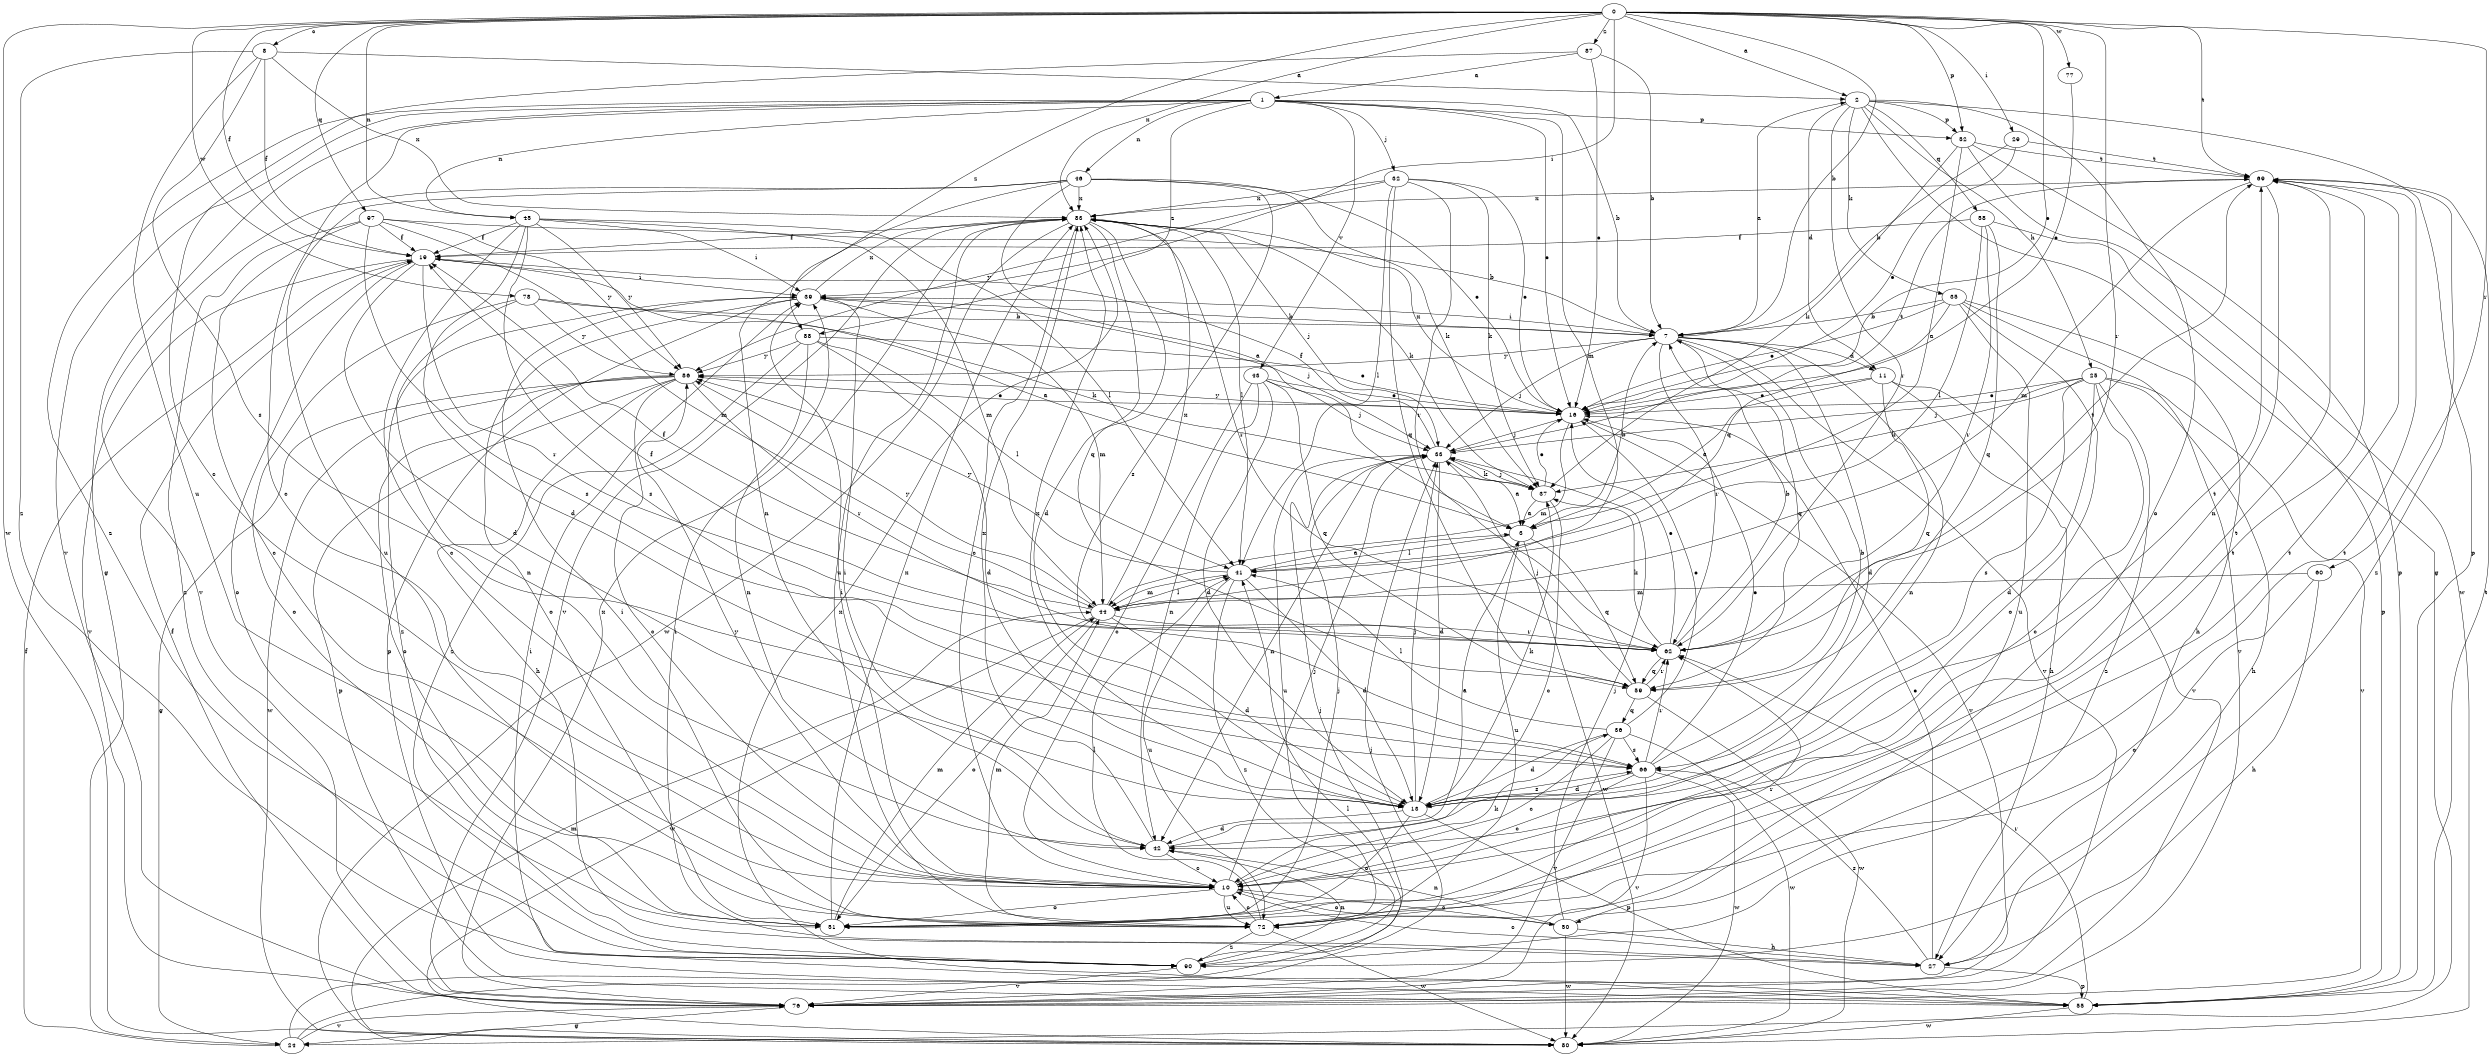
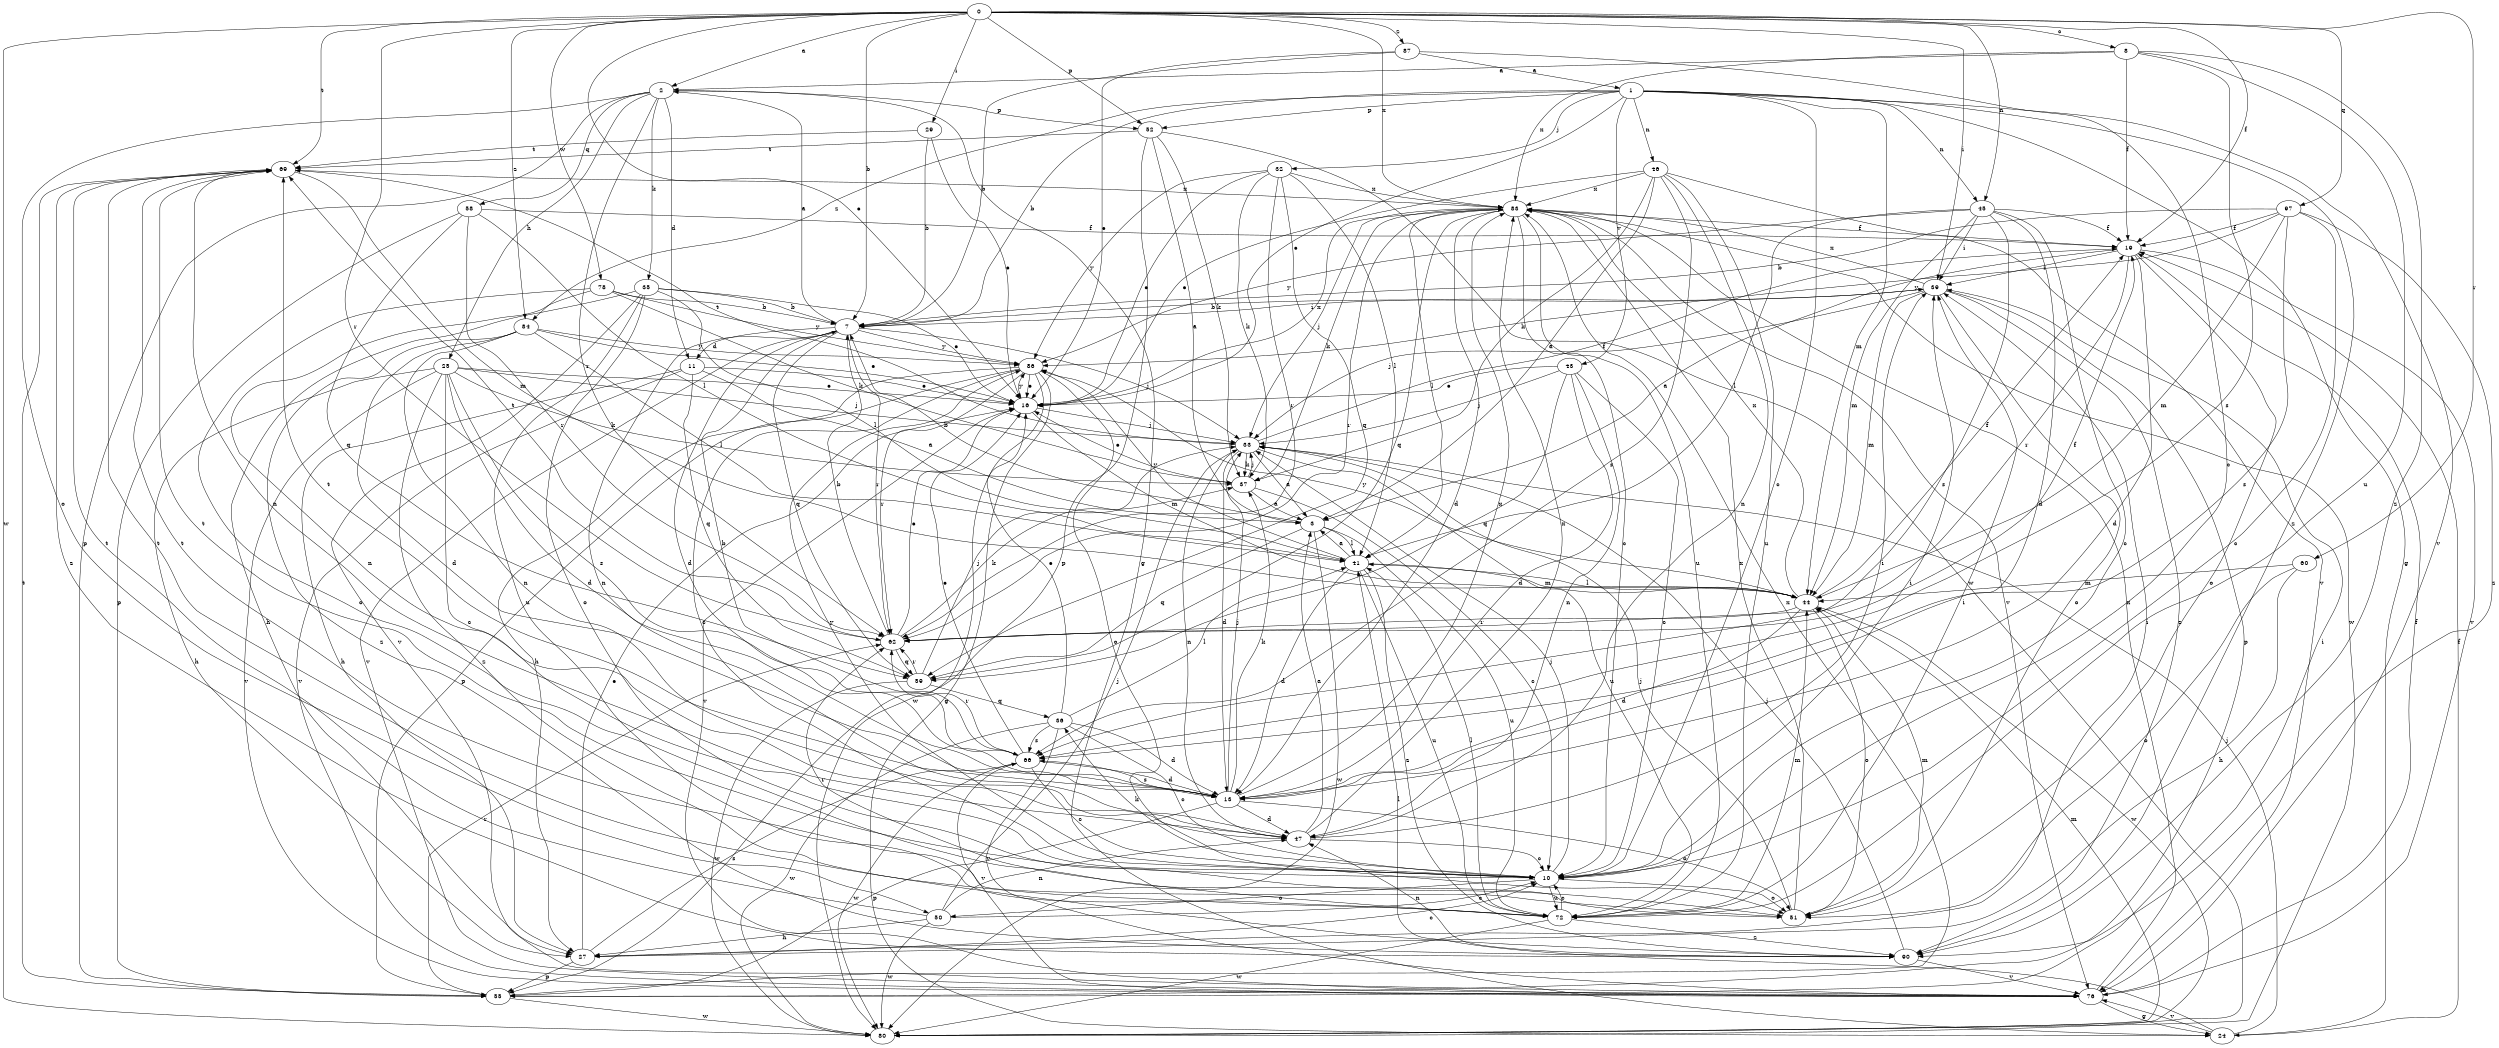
  strict digraph {
    0
    2
    7
    8
    16
    19
    29
    n8 [label=39]
    45
    52
    n11 [label=97]
    60
    62
    69
-   77
    78
    80
    83
    87
-   88
+   88 [label=84]
    1
    10
    n23 [label=24]
    32
    44
    46
    n27 [label=43]
    76
    90
    11
    25
    35
    50
    55
    58
    59
    13
    33
-   47 [label=42]
+   47
    86
    72
    66
    3
    51
    41
    37
    27
    36
    0 -> 2 [label=a]
    0 -> 7 [label=b]
    0 -> 8 [label=c]
    0 -> 16 [label=e]
    0 -> 19 [label=f]
    0 -> 29 [label=i]
    0 -> n8 [label=i]
    0 -> 45 [label=n]
    0 -> 52 [label=p]
    0 -> n11 [label=q]
    0 -> 60 [label=r]
    0 -> 62 [label=r]
    0 -> 69 [label=t]
-   0 -> 77 [label=w]
    0 -> 78 [label=w]
    0 -> 80 [label=w]
    0 -> 83 [label=x]
    0 -> 87 [label=z]
    0 -> 88 [label=z]
    2 -> 52 [label=p]
    2 -> 62 [label=r]
    2 -> n23 [label=g]
    2 -> 11 [label=d]
    2 -> 25 [label=h]
    2 -> 35 [label=k]
    2 -> 50 [label=o]
    2 -> 55 [label=p]
    2 -> 58 [label=q]
    7 -> 2 [label=a]
    7 -> n8 [label=i]
    7 -> 62 [label=r]
    7 -> 76 [label=v]
    7 -> 11 [label=d]
    7 -> 59 [label=q]
    7 -> 13 [label=d]
    7 -> 33 [label=j]
    7 -> 47 [label=n]
    7 -> 86 [label=y]
    8 -> 2 [label=a]
    8 -> 19 [label=f]
    8 -> 83 [label=x]
    8 -> 90 [label=z]
    8 -> 72 [label=u]
    8 -> 66 [label=s]
    16 -> 83 [label=x]
    16 -> 44 [label=m]
    16 -> 76 [label=v]
    16 -> 33 [label=j]
    16 -> 86 [label=y]
    19 -> n8 [label=i]
    19 -> 62 [label=r]
    19 -> 76 [label=v]
    19 -> 13 [label=d]
    19 -> 3 [label=a]
    19 -> 51 [label=o]
    29 -> 7 [label=b]
    29 -> 16 [label=e]
    29 -> 69 [label=t]
    n8 -> 7 [label=b]
    n8 -> 83 [label=x]
    n8 -> 44 [label=m]
    n8 -> 90 [label=z]
    n8 -> 55 [label=p]
    n8 -> 33 [label=j]
    n8 -> 51 [label=o]
    45 -> 19 [label=f]
    45 -> n8 [label=i]
    45 -> 10 [label=c]
    45 -> 44 [label=m]
    45 -> 13 [label=d]
    45 -> 86 [label=y]
    45 -> 66 [label=s]
    45 -> 41 [label=l]
    52 -> 69 [label=t]
    52 -> 80 [label=w]
    52 -> 55 [label=p]
    52 -> 3 [label=a]
    52 -> 37 [label=k]
    n11 -> 7 [label=b]
    n11 -> 19 [label=f]
    n11 -> 10 [label=c]
    n11 -> 44 [label=m]
    n11 -> 90 [label=z]
    n11 -> 86 [label=y]
    n11 -> 66 [label=s]
    60 -> 44 [label=m]
    60 -> 51 [label=o]
    60 -> 27 [label=h]
    62 -> 7 [label=b]
    62 -> 16 [label=e]
    62 -> 19 [label=f]
    62 -> 69 [label=t]
    62 -> 59 [label=q]
    62 -> 37 [label=k]
    69 -> 83 [label=x]
    69 -> 44 [label=m]
    69 -> 90 [label=z]
    69 -> 47 [label=n]
-   77 -> 16 [label=e]
    78 -> 7 [label=b]
    78 -> 47 [label=n]
    78 -> 86 [label=y]
    78 -> 51 [label=o]
    78 -> 37 [label=k]
    80 -> 44 [label=m]
    83 -> 19 [label=f]
    83 -> 62 [label=r]
    83 -> 80 [label=w]
    83 -> 10 [label=c]
    83 -> 76 [label=v]
    83 -> 59 [label=q]
    83 -> 13 [label=d]
    83 -> 33 [label=j]
    83 -> 72 [label=u]
    83 -> 41 [label=l]
    83 -> 37 [label=k]
    87 -> 7 [label=b]
    87 -> 16 [label=e]
    87 -> 1 [label=a]
    87 -> 10 [label=c]
    88 -> 16 [label=e]
    88 -> 90 [label=z]
    88 -> 13 [label=d]
    88 -> 47 [label=n]
    88 -> 86 [label=y]
    88 -> 41 [label=l]
    1 -> 7 [label=b]
    1 -> 16 [label=e]
    1 -> 45 [label=n]
    1 -> 52 [label=p]
    1 -> 88 [label=z]
    1 -> 10 [label=c]
    1 -> n23 [label=g]
    1 -> 32 [label=j]
    1 -> 44 [label=m]
    1 -> 46 [label=n]
    1 -> n27 [label=v]
    1 -> 76 [label=v]
    1 -> 90 [label=z]
    10 -> n8 [label=i]
    10 -> 69 [label=t]
    10 -> 50 [label=o]
    10 -> 33 [label=j]
    10 -> 86 [label=y]
    10 -> 72 [label=u]
    10 -> 51 [label=o]
    10 -> 36 [label=k]
    n23 -> 19 [label=f]
    n23 -> 76 [label=v]
    n23 -> 33 [label=j]
    n23 -> 41 [label=l]
    32 -> 16 [label=e]
    32 -> 62 [label=r]
    32 -> 83 [label=x]
    32 -> 59 [label=q]
    32 -> 86 [label=y]
    32 -> 41 [label=l]
    32 -> 37 [label=k]
    44 -> 19 [label=f]
    44 -> 62 [label=r]
    44 -> 80 [label=w]
    44 -> 83 [label=x]
    44 -> 13 [label=d]
    44 -> 86 [label=y]
    44 -> 51 [label=o]
    44 -> 41 [label=l]
    46 -> 16 [label=e]
    46 -> 83 [label=x]
    46 -> 76 [label=v]
    46 -> 47 [label=n]
    46 -> 72 [label=u]
    46 -> 66 [label=s]
    46 -> 3 [label=a]
    46 -> 37 [label=k]
    n27 -> 16 [label=e]
    n27 -> 10 [label=c]
    n27 -> 59 [label=q]
    n27 -> 13 [label=d]
    n27 -> 33 [label=j]
    n27 -> 47 [label=n]
    76 -> 19 [label=f]
    76 -> 83 [label=x]
    76 -> n23 [label=g]
    90 -> 76 [label=v]
    90 -> 33 [label=j]
    90 -> 47 [label=n]
    11 -> 16 [label=e]
    11 -> 76 [label=v]
    11 -> 59 [label=q]
    11 -> 3 [label=a]
    11 -> 27 [label=h]
    25 -> 16 [label=e]
    25 -> 10 [label=c]
    25 -> 76 [label=v]
    25 -> 90 [label=z]
    25 -> 13 [label=d]
    25 -> 33 [label=j]
    25 -> 66 [label=s]
    25 -> 37 [label=k]
    25 -> 27 [label=h]
    35 -> 7 [label=b]
    35 -> 16 [label=e]
    35 -> 76 [label=v]
    35 -> 72 [label=u]
    35 -> 51 [label=o]
-   35 -> 41 [label=q]
+   35 -> 41 [label=l]
    35 -> 27 [label=h]
    50 -> 69 [label=t]
    50 -> 80 [label=w]
    50 -> 10 [label=c]
    50 -> 33 [label=j]
    50 -> 47 [label=n]
    50 -> 27 [label=h]
    55 -> n8 [label=i]
    55 -> 62 [label=r]
    55 -> 69 [label=t]
    55 -> 80 [label=w]
    55 -> 83 [label=x]
    58 -> 19 [label=f]
    58 -> 62 [label=r]
    58 -> 55 [label=p]
    58 -> 59 [label=q]
    58 -> 41 [label=l]
    59 -> 62 [label=r]
    59 -> 80 [label=w]
    59 -> 33 [label=j]
    59 -> 36 [label=q]
    13 -> 69 [label=t]
    13 -> 83 [label=x]
    13 -> 55 [label=p]
    13 -> 33 [label=j]
    13 -> 47 [label=d]
    13 -> 66 [label=s]
    13 -> 51 [label=o]
    13 -> 37 [label=k]
    33 -> 19 [label=f]
    33 -> 69 [label=t]
    33 -> 13 [label=d]
    33 -> 47 [label=n]
    33 -> 72 [label=u]
    33 -> 3 [label=a]
    33 -> 37 [label=k]
    47 -> n8 [label=i]
    47 -> 83 [label=x]
    47 -> 10 [label=c]
    47 -> 3 [label=a]
    86 -> 16 [label=e]
    86 -> 62 [label=r]
    86 -> 80 [label=w]
    86 -> 10 [label=c]
    86 -> n23 [label=g]
    86 -> 55 [label=p]
    86 -> 51 [label=o]
    86 -> 27 [label=h]
    72 -> n8 [label=i]
    72 -> 62 [label=r]
    72 -> 69 [label=t]
    72 -> 80 [label=w]
    72 -> 10 [label=c]
    72 -> 44 [label=m]
    72 -> 90 [label=z]
    72 -> 41 [label=l]
    66 -> 7 [label=b]
    66 -> 16 [label=e]
    66 -> 62 [label=r]
    66 -> 80 [label=w]
    66 -> 10 [label=c]
    66 -> 76 [label=v]
    66 -> 13 [label=d]
    3 -> 7 [label=b]
    3 -> 80 [label=w]
    3 -> 59 [label=q]
    3 -> 72 [label=u]
    3 -> 41 [label=l]
    51 -> 69 [label=t]
    51 -> 83 [label=x]
    51 -> 44 [label=m]
    51 -> 33 [label=j]
    41 -> 44 [label=m]
    41 -> 90 [label=z]
    41 -> 13 [label=d]
    41 -> 86 [label=y]
    41 -> 72 [label=u]
    41 -> 3 [label=a]
    37 -> 16 [label=e]
    37 -> 10 [label=c]
    37 -> 33 [label=j]
    37 -> 3 [label=a]
    27 -> 16 [label=e]
    27 -> n8 [label=i]
    27 -> 10 [label=c]
    27 -> 55 [label=p]
    27 -> 66 [label=s]
    36 -> 16 [label=e]
    36 -> 80 [label=w]
    36 -> 10 [label=c]
    36 -> 76 [label=v]
    36 -> 13 [label=d]
    36 -> 66 [label=s]
    36 -> 41 [label=l]
  }
